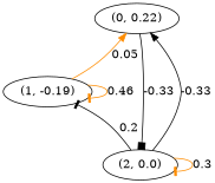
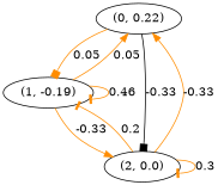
  digraph {
    edge [arrowhead=normal color=darkorange]
    n1 [label="(0, 0.22)"]
    n2 [label="(1, -0.19)"]
    n3 [label="(2, 0.0)"]
+   n1 -> n2 [arrowhead=box label=0.05]
    n1 -> n3 [arrowhead=box color=black label=-0.33]
    n2 -> n1 [label=0.05]
    n2 -> n2 [arrowhead=tee label=0.46]
-   n3 -> n1 [color=black label=-0.33]
-   n3 -> n2 [arrowhead=tee color=black label=0.2]
+   n2 -> n3 [label=-0.33]
+   n3 -> n1 [label=-0.33]
+   n3 -> n2 [arrowhead=tee label=0.2]
    n3 -> n3 [arrowhead=tee label=0.3]
  }
